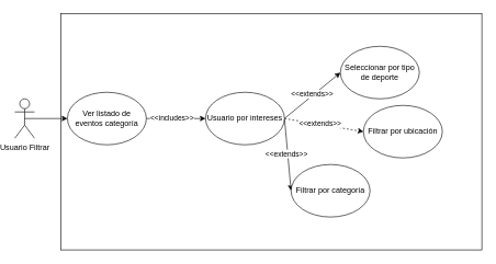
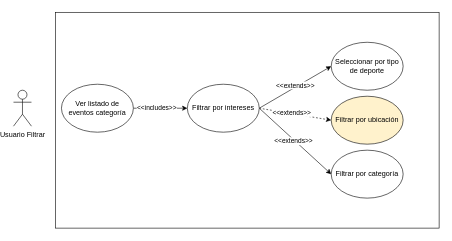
  <mxCell id="0" />
  <mxCell id="1" parent="0" />
  <mxCell id="2" value="" style="rounded=0;whiteSpace=wrap;html=1;" vertex="1" parent="1"><mxGeometry x="90" y="20" width="640" height="360" as="geometry" /></mxCell>
- <mxCell id="3" style="edgeStyle=none;rounded=0;orthogonalLoop=1;jettySize=auto;html=1;exitX=0.5;exitY=0.5;exitDx=0;exitDy=0;exitPerimeter=0;entryX=0;entryY=0.5;entryDx=0;entryDy=0;" edge="1" parent="1" source="4" target="7"><mxGeometry relative="1" as="geometry" /></mxCell>
  <mxCell id="4" value="Usuario Filtrar" style="shape=umlActor;verticalLabelPosition=bottom;verticalAlign=top;html=1;outlineConnect=0;" vertex="1" parent="1"><mxGeometry x="20" y="150" width="30" height="60" as="geometry" /></mxCell>
  <mxCell id="5" style="edgeStyle=none;rounded=0;orthogonalLoop=1;jettySize=auto;html=1;exitX=1;exitY=0.5;exitDx=0;exitDy=0;entryX=0;entryY=0.5;entryDx=0;entryDy=0;" edge="1" parent="1" source="7" target="14"><mxGeometry relative="1" as="geometry" /></mxCell>
  <mxCell id="6" value="&amp;lt;&amp;lt;includes&amp;gt;&amp;gt;" style="edgeLabel;html=1;align=center;verticalAlign=middle;resizable=0;points=[];" connectable="0" vertex="1" parent="5"><mxGeometry x="-0.16" y="1" relative="1" as="geometry"><mxPoint as="offset" /></mxGeometry></mxCell>
  <mxCell id="7" value="Ver listado de eventos categoría" style="ellipse;whiteSpace=wrap;html=1;" vertex="1" parent="1"><mxGeometry x="100" y="140" width="120" height="80" as="geometry" /></mxCell>
  <mxCell id="8" style="edgeStyle=none;rounded=0;orthogonalLoop=1;jettySize=auto;html=1;exitX=1;exitY=0.5;exitDx=0;exitDy=0;entryX=0;entryY=0.5;entryDx=0;entryDy=0;" edge="1" parent="1" source="14" target="15"><mxGeometry relative="1" as="geometry" /></mxCell>
  <mxCell id="9" value="&amp;lt;&amp;lt;extends&amp;gt;&amp;gt;" style="edgeLabel;html=1;align=center;verticalAlign=middle;resizable=0;points=[];" connectable="0" vertex="1" parent="8"><mxGeometry x="0.022" y="3" relative="1" as="geometry"><mxPoint as="offset" /></mxGeometry></mxCell>
  <mxCell id="10" style="edgeStyle=none;rounded=0;orthogonalLoop=1;jettySize=auto;html=1;exitX=1;exitY=0.5;exitDx=0;exitDy=0;entryX=0;entryY=0.5;entryDx=0;entryDy=0;dashed=1;" edge="1" parent="1" source="14" target="16"><mxGeometry relative="1" as="geometry" /></mxCell>
  <mxCell id="11" value="&amp;lt;&amp;lt;extends&amp;gt;&amp;gt;" style="edgeLabel;html=1;align=center;verticalAlign=middle;resizable=0;points=[];" connectable="0" vertex="1" parent="10"><mxGeometry x="-0.119" y="1" relative="1" as="geometry"><mxPoint as="offset" /></mxGeometry></mxCell>
  <mxCell id="12" style="edgeStyle=none;rounded=0;orthogonalLoop=1;jettySize=auto;html=1;exitX=1;exitY=0.5;exitDx=0;exitDy=0;entryX=0;entryY=0.5;entryDx=0;entryDy=0;" edge="1" parent="1" source="14" target="17"><mxGeometry relative="1" as="geometry" /></mxCell>
  <mxCell id="13" value="&amp;lt;&amp;lt;extends&amp;gt;&amp;gt;" style="edgeLabel;html=1;align=center;verticalAlign=middle;resizable=0;points=[];" connectable="0" vertex="1" parent="12"><mxGeometry x="-0.027" y="-2" relative="1" as="geometry"><mxPoint as="offset" /></mxGeometry></mxCell>
- <mxCell id="14" value="Usuario por intereses" style="ellipse;whiteSpace=wrap;html=1;" vertex="1" parent="1"><mxGeometry x="310" y="140" width="120" height="80" as="geometry" /></mxCell>
- <mxCell id="15" value="Seleccionar por tipo de deporte" style="ellipse;whiteSpace=wrap;html=1;" vertex="1" parent="1"><mxGeometry x="515" y="70" width="120" height="80" as="geometry" /></mxCell>
- <mxCell id="16" value="Filtrar por ubicación" style="ellipse;whiteSpace=wrap;html=1;" vertex="1" parent="1"><mxGeometry x="550" y="160" width="120" height="80" as="geometry" /></mxCell>
- <mxCell id="17" value="Filtrar por categoría" style="ellipse;whiteSpace=wrap;html=1;" vertex="1" parent="1"><mxGeometry x="440" y="250" width="120" height="80" as="geometry" /></mxCell>
+ <mxCell id="14" value="Filtrar por intereses" style="ellipse;whiteSpace=wrap;html=1;" vertex="1" parent="1"><mxGeometry x="310" y="140" width="120" height="80" as="geometry" /></mxCell>
+ <mxCell id="15" value="Seleccionar por tipo de deporte" style="ellipse;whiteSpace=wrap;html=1;" vertex="1" parent="1"><mxGeometry x="550" y="70" width="120" height="80" as="geometry" /></mxCell>
+ <mxCell id="16" value="Filtrar por ubicación" style="ellipse;whiteSpace=wrap;html=1;fillColor=#fff2cc;" vertex="1" parent="1"><mxGeometry x="550" y="160" width="120" height="80" as="geometry" /></mxCell>
+ <mxCell id="17" value="Filtrar por categoría" style="ellipse;whiteSpace=wrap;html=1;" vertex="1" parent="1"><mxGeometry x="550" y="250" width="120" height="80" as="geometry" /></mxCell>
